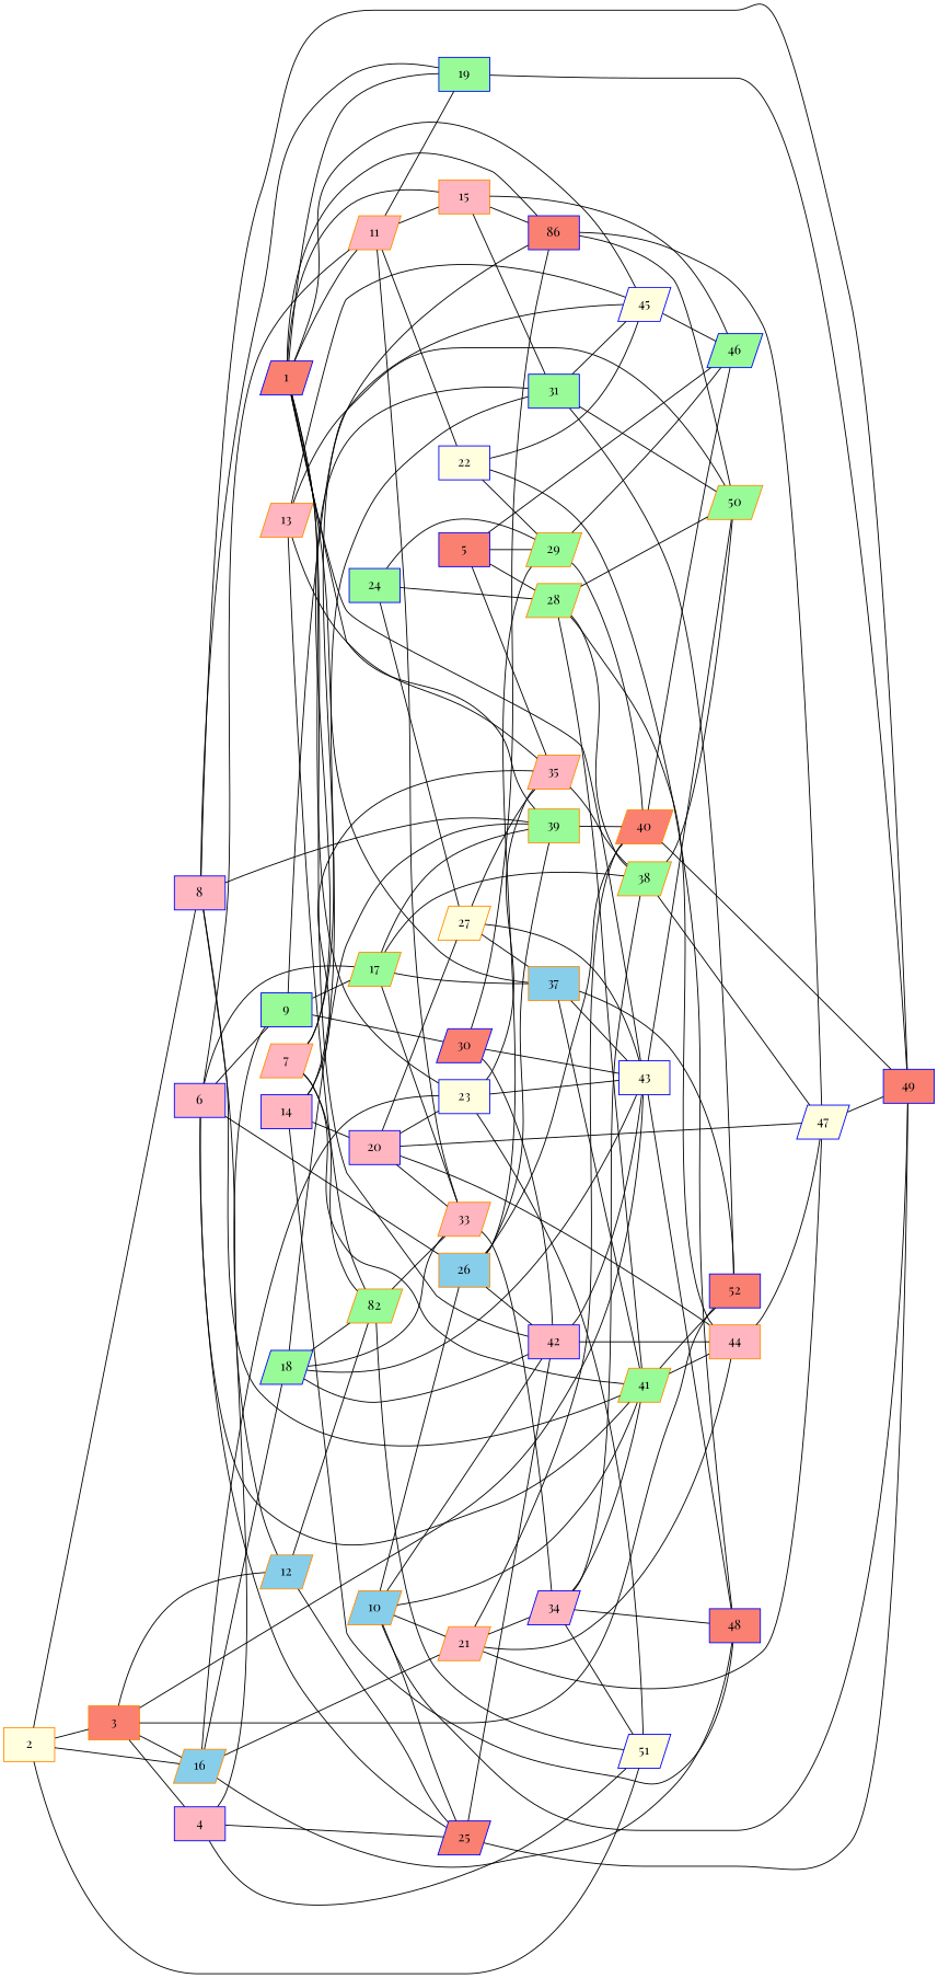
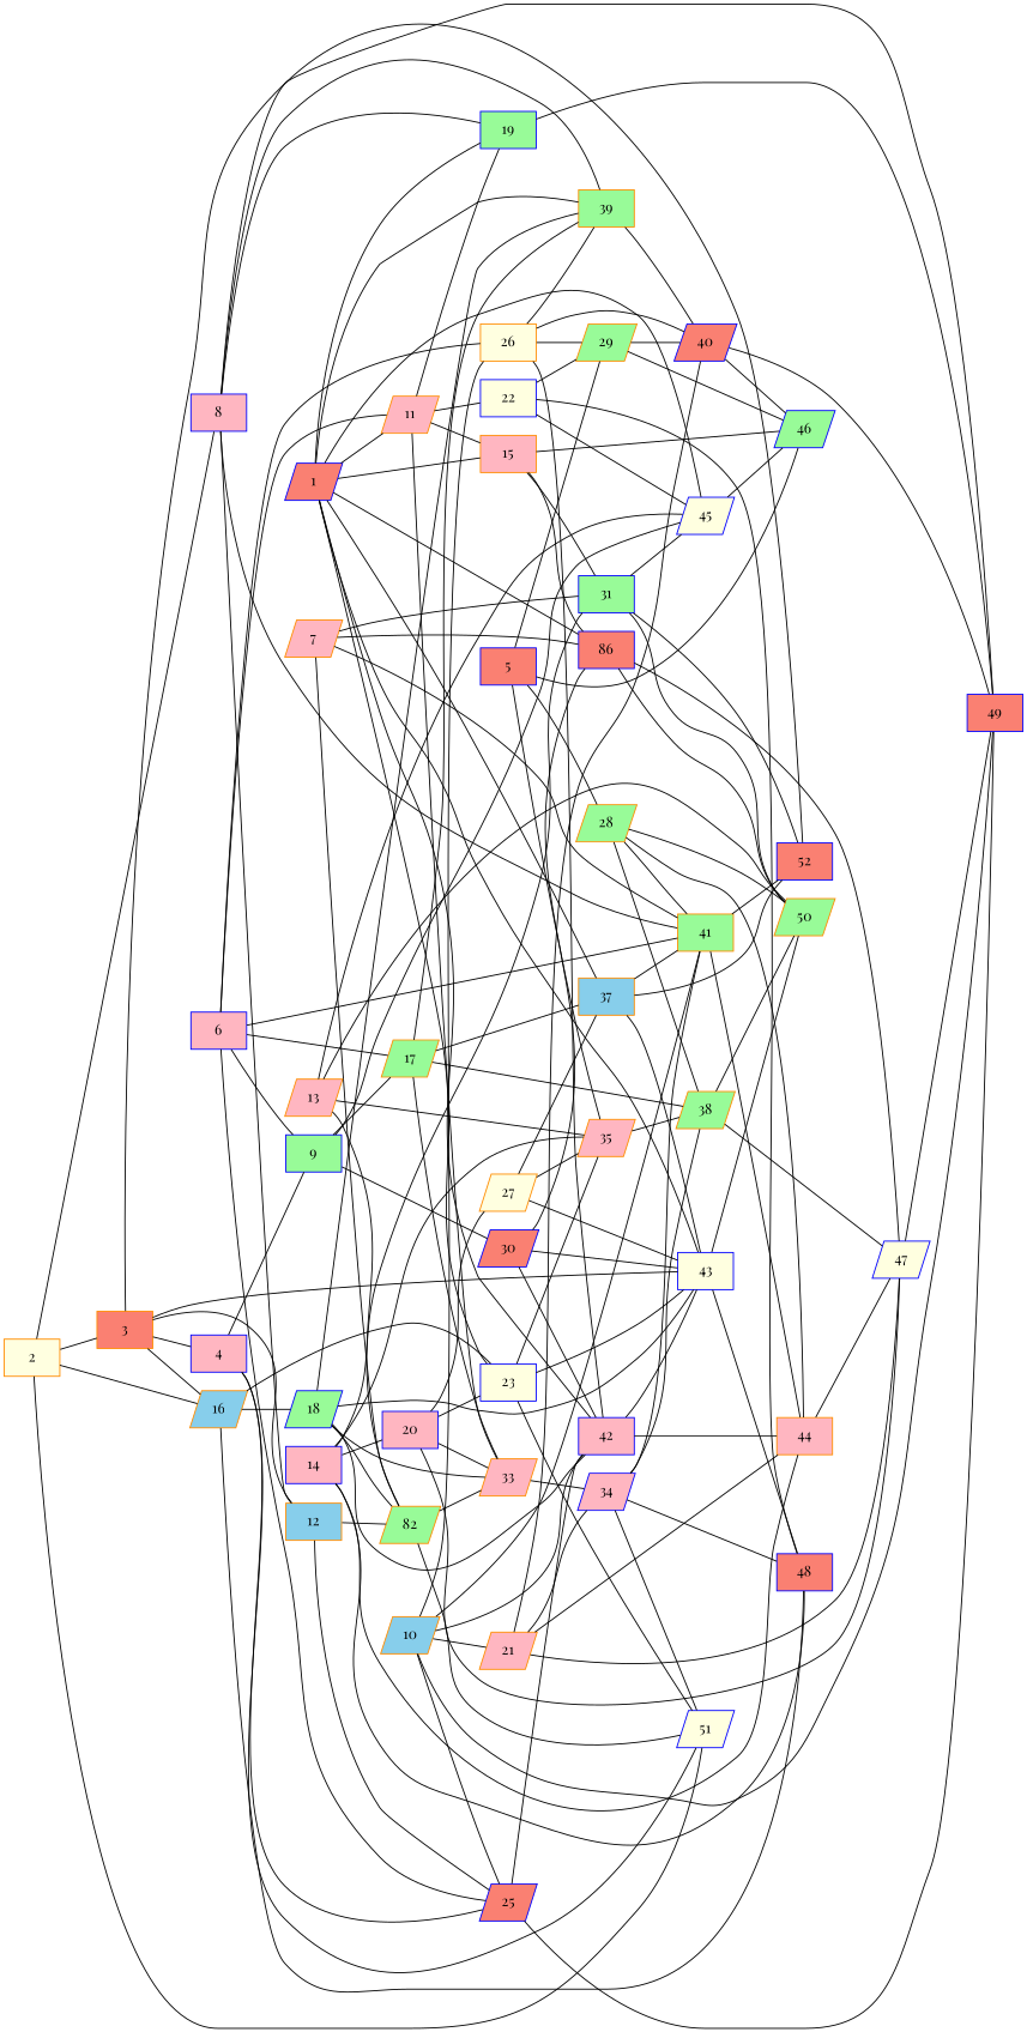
  graph {
    fontname="Playfair Display"
    rankdir=LR
    node [color=blue fillcolor=lightpink fontname="Playfair Display" shape=parallelogram style=filled]
    edge [fontname="Playfair Display" weight=1.0]
    1 [fillcolor=salmon]
    11 [color=darkorange]
    15 [color=darkorange shape=box]
    19 [fillcolor=palegreen shape=box]
    23 [fillcolor=lightyellow shape=box]
    n6 [fillcolor=salmon label=86 shape=box]
    37 [color=darkorange fillcolor=skyblue shape=box]
    39 [color=darkorange fillcolor=palegreen shape=box]
    42 [shape=box]
    43 [fillcolor=lightyellow shape=box]
    45 [fillcolor=lightyellow]
    22 [fillcolor=lightyellow shape=box]
    33 [color=darkorange]
    46 [fillcolor=palegreen]
    31 [fillcolor=palegreen shape=box]
    49 [fillcolor=salmon shape=box]
    51 [fillcolor=lightyellow]
    35 [color=darkorange]
    50 [color=darkorange fillcolor=palegreen]
    47 [fillcolor=lightyellow]
    52 [fillcolor=salmon shape=box]
-   41 [color=darkorange fillcolor=palegreen]
-   40 [color=darkorange fillcolor=salmon]
+   41 [color=darkorange fillcolor=palegreen shape=box]
+   40 [fillcolor=salmon]
    44 [color=darkorange shape=box]
    48 [fillcolor=salmon shape=box]
    2 [color=darkorange fillcolor=lightyellow shape=box]
    3 [color=darkorange fillcolor=salmon shape=box]
    8 [shape=box]
    16 [color=darkorange fillcolor=skyblue]
    4 [shape=box]
-   12 [color=darkorange fillcolor=skyblue]
+   12 [color=darkorange fillcolor=skyblue shape=box]
    21 [color=darkorange]
    18 [fillcolor=palegreen]
    9 [fillcolor=palegreen shape=box]
    25 [fillcolor=salmon]
    n36 [color=darkorange fillcolor=palegreen label=82]
    17 [color=darkorange fillcolor=palegreen]
    30 [fillcolor=salmon]
    5 [fillcolor=salmon shape=box]
    28 [color=darkorange fillcolor=palegreen]
    29 [color=darkorange fillcolor=palegreen]
    38 [color=darkorange fillcolor=palegreen]
    6 [shape=box]
-   26 [color=darkorange fillcolor=skyblue shape=box]
+   26 [color=darkorange fillcolor=lightyellow shape=box]
    7 [color=darkorange]
    10 [color=darkorange fillcolor=skyblue]
    34
    13 [color=darkorange]
    14 [shape=box]
    20 [shape=box]
    27 [color=darkorange fillcolor=lightyellow]
-   24 [fillcolor=palegreen shape=box]
    1 -- 11
    1 -- 15
    1 -- 19
    1 -- 23
    1 -- n6
    1 -- 37
    1 -- 39
    1 -- 42
    1 -- 43
    1 -- 45
    11 -- 15
    11 -- 19
    11 -- 22
    11 -- 33
    15 -- n6
    15 -- 46 [weight=2.0]
    15 -- 31
    19 -- 49
    23 -- 43
    23 -- 51
    23 -- 35
    n6 -- 50
    n6 -- 47
    37 -- 43
    37 -- 52
    37 -- 41
    39 -- 40
    42 -- 43
    42 -- 44 [weight=3.0]
    43 -- 50
    43 -- 48
    45 -- 46
    22 -- 45
    22 -- 48
    22 -- 29
    33 -- 34
    31 -- 45
    31 -- 50
    31 -- 52
    35 -- 38
    47 -- 49
    41 -- 52 [weight=3.0]
    41 -- 44
    40 -- 46
    40 -- 49
    44 -- 47
    2 -- 51
    2 -- 3
    2 -- 8
    2 -- 16
    3 -- 43
    3 -- 52
    3 -- 16
    3 -- 4
    3 -- 12
    8 -- 19
    8 -- 39
    8 -- 49
    8 -- 41
    8 -- 12
    16 -- 23
    16 -- 48
-   16 -- 21
    16 -- 18
    4 -- 51 [weight=2.0]
    4 -- 9 [weight=2.0]
    4 -- 25
    12 -- 25
    12 -- n36
    21 -- 47
    21 -- 40
    21 -- 44
    21 -- 34
    18 -- 39
    18 -- 42
    18 -- 43
    18 -- 33
    18 -- n36
    9 -- 45
    9 -- 17
    9 -- 30
    25 -- 42
    25 -- 49
    n36 -- 33
    n36 -- 51
    17 -- 37
    17 -- 39
    17 -- 33
    17 -- 38
    30 -- n6
    30 -- 42
    30 -- 43
    5 -- 46
    5 -- 35
    5 -- 28
    5 -- 29
    28 -- 50
    28 -- 41
    28 -- 44
    28 -- 38
    29 -- 46
    29 -- 40
    38 -- 50
    38 -- 47
    6 -- 11
    6 -- 41
    6 -- 9
    6 -- 25
    6 -- 17
    6 -- 26
    26 -- 39
    26 -- 42
    26 -- 40
    26 -- 29
    7 -- n6
    7 -- 31
    7 -- 41
    7 -- n36
    10 -- 42
    10 -- 49
    10 -- 41
    10 -- 21
    10 -- 25
    10 -- 26
    34 -- 51
    34 -- 41
    34 -- 48
    34 -- 38
    13 -- 45
    13 -- 35
    13 -- 50
    13 -- n36
    14 -- 31
    14 -- 35
    14 -- 48
    14 -- 20
    20 -- 23
    20 -- 33
    20 -- 47
-   20 -- 44
+   14 -- 44
    20 -- 27
    27 -- 37
    27 -- 43
    27 -- 35
-   24 -- 28
-   24 -- 29
-   24 -- 27 [weight=2.0]
  }
